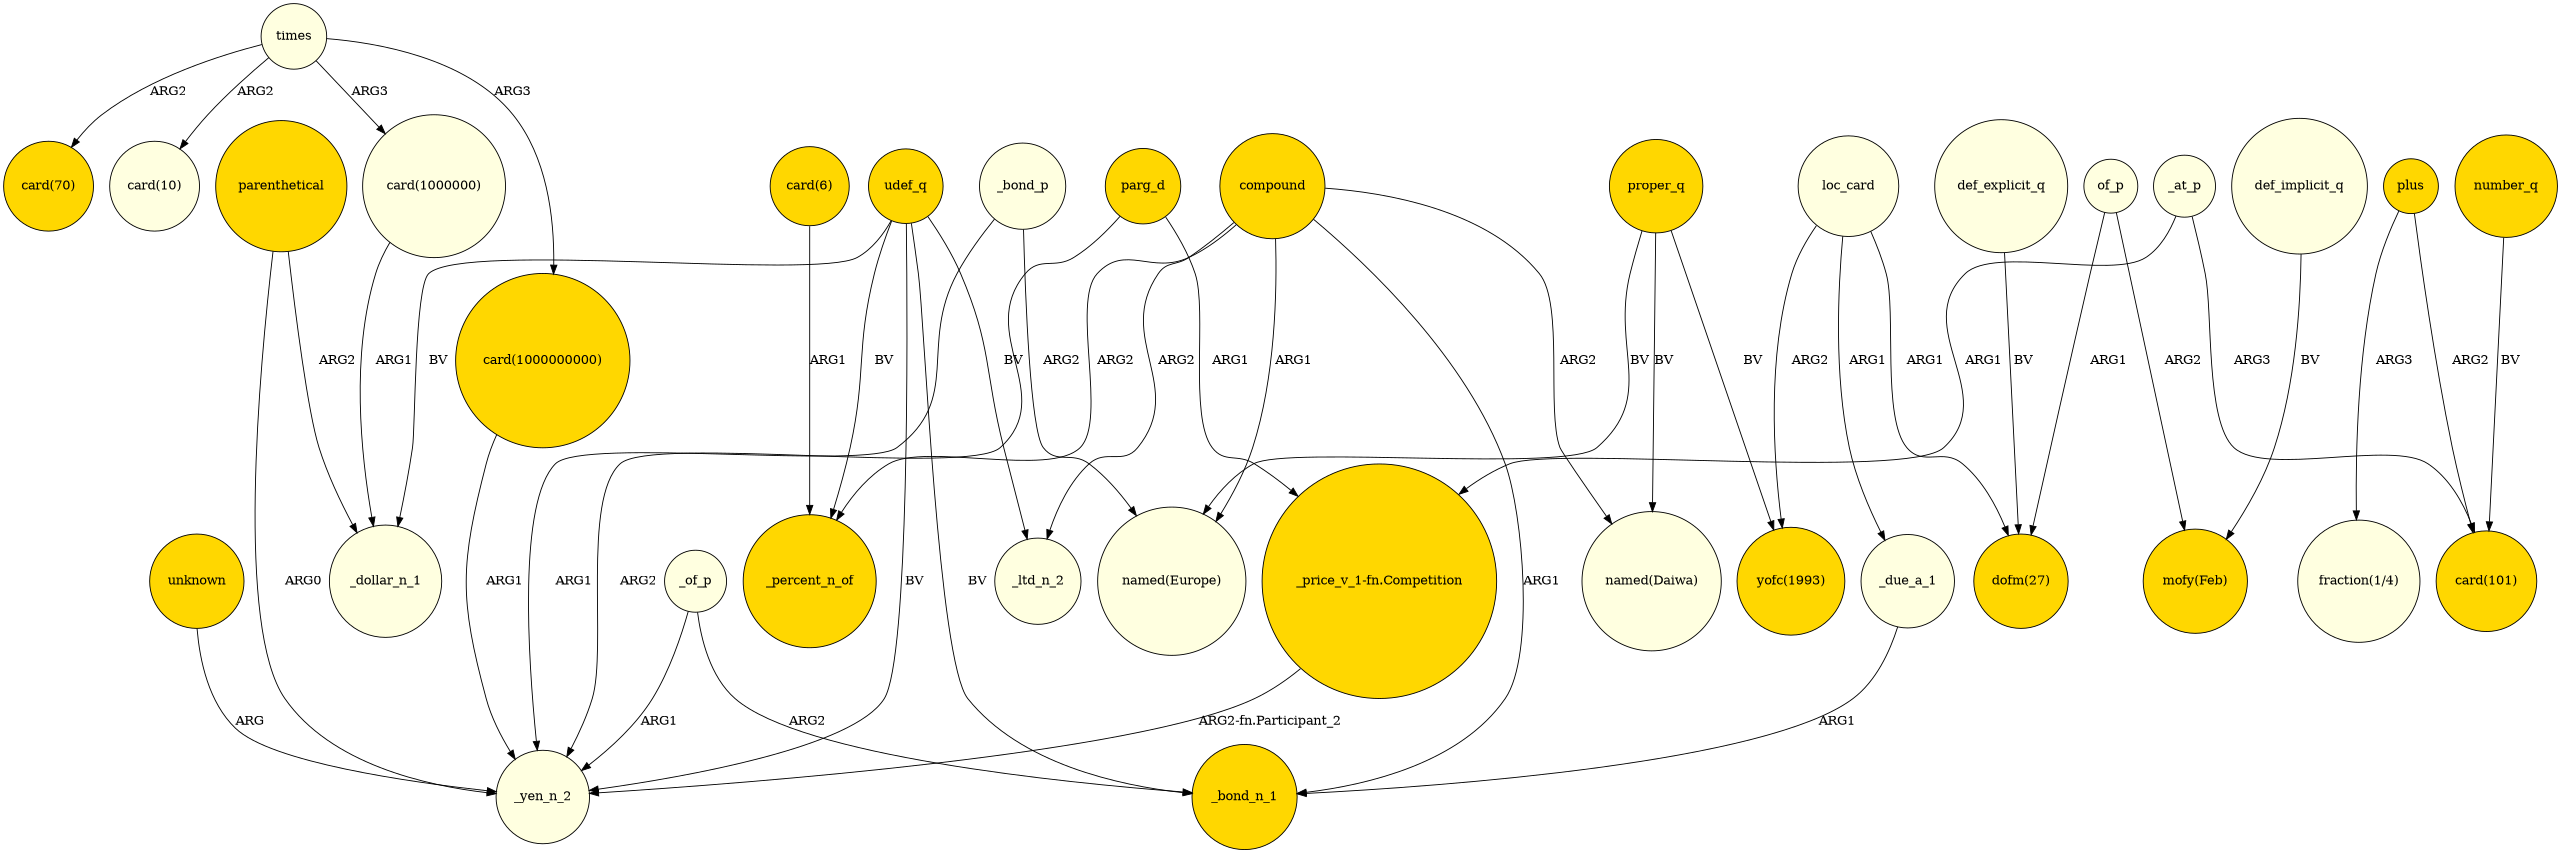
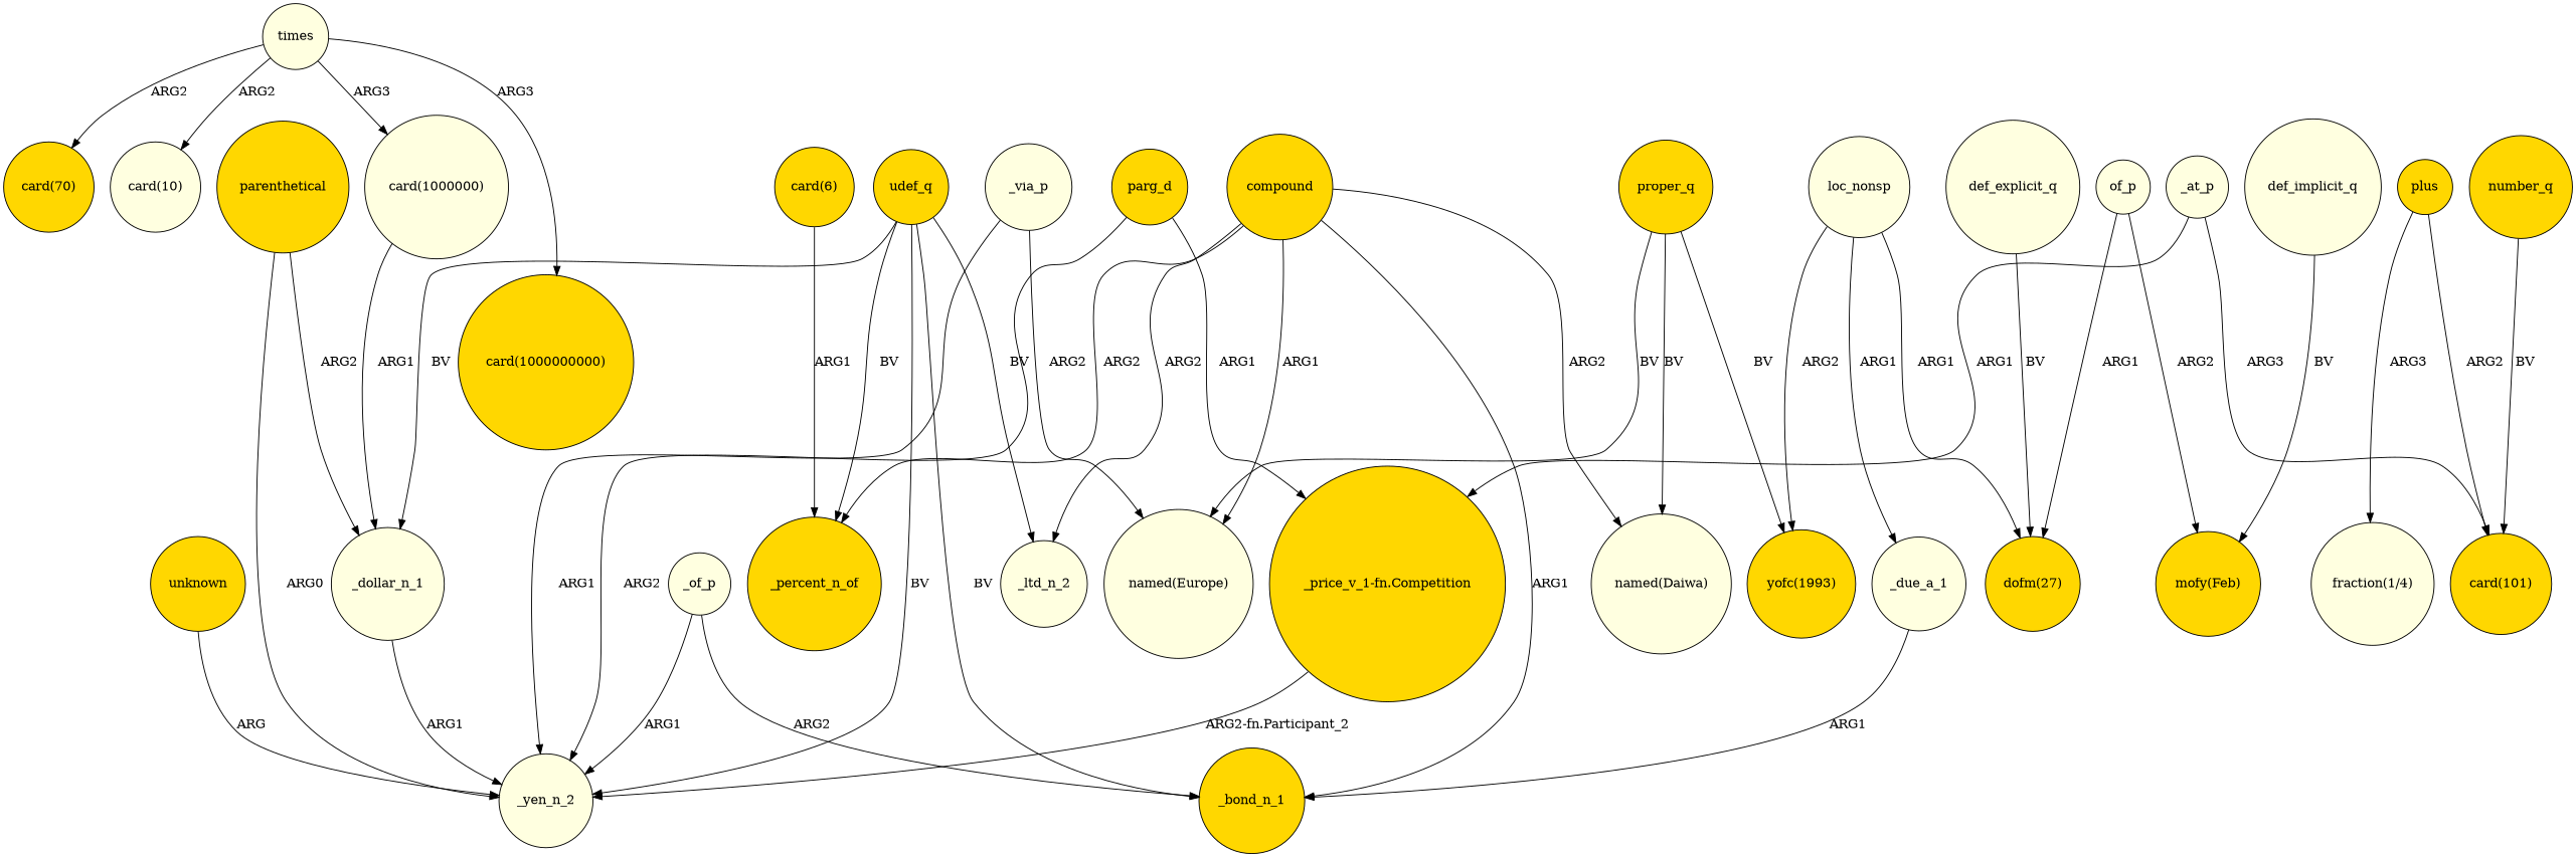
  digraph {
    node [fillcolor=gold shape=circle style=filled]
    times [fillcolor=lightyellow]
    "card(70)"
    "card(10)" [fillcolor=lightyellow]
    "card(1000000)" [fillcolor=lightyellow]
    "card(1000000000)"
    _dollar_n_1 [fillcolor=lightyellow]
    _yen_n_2 [fillcolor=lightyellow]
    def_explicit_q [fillcolor=lightyellow]
    n9 [label="dofm(27)"]
    udef_q
    _bond_n_1
    _percent_n_of
    n13 [fillcolor=lightyellow label=_ltd_n_2]
    of_p [fillcolor=lightyellow]
    "mofy(Feb)"
    "named(Europe)" [fillcolor=lightyellow]
    proper_q
    "yofc(1993)"
    "named(Daiwa)" [fillcolor=lightyellow]
    _at_p [fillcolor=lightyellow]
    "_price_v_1-fn.Competition"
    "card(101)"
    compound
    _of_p [fillcolor=lightyellow]
-   loc_nonsp [fillcolor=lightyellow label=loc_card]
+   loc_nonsp [fillcolor=lightyellow]
    _due_a_1 [fillcolor=lightyellow]
    plus
    "fraction(1/4)" [fillcolor=lightyellow]
    parg_d
    def_implicit_q [fillcolor=lightyellow]
    "card(6)"
    unknown
-   _via_p [fillcolor=lightyellow label=_bond_p]
+   _via_p [fillcolor=lightyellow]
    parenthetical
    number_q
    times -> "card(70)" [label=ARG2]
    times -> "card(10)" [label=ARG2]
    times -> "card(1000000)" [label=ARG3]
    times -> "card(1000000000)" [label=ARG3]
    "card(1000000)" -> _dollar_n_1 [label=ARG1]
-   "card(1000000000)" -> _yen_n_2 [label=ARG1]
+   _dollar_n_1 -> _yen_n_2 [label=ARG1]
    def_explicit_q -> n9 [label=BV]
    udef_q -> _dollar_n_1 [label=BV]
    udef_q -> _yen_n_2 [label=BV]
    udef_q -> _bond_n_1 [label=BV]
    udef_q -> _percent_n_of [label=BV]
    udef_q -> n13 [label=BV]
    of_p -> n9 [label=ARG1]
    of_p -> "mofy(Feb)" [label=ARG2]
    proper_q -> "named(Europe)" [label=BV]
    proper_q -> "yofc(1993)" [label=BV]
    proper_q -> "named(Daiwa)" [label=BV]
    _at_p -> "_price_v_1-fn.Competition" [label=ARG1]
    _at_p -> "card(101)" [label=ARG3]
    "_price_v_1-fn.Competition" -> _yen_n_2 [label="ARG2-fn.Participant_2"]
    compound -> _bond_n_1 [label=ARG1]
    compound -> _percent_n_of [label=ARG2]
    compound -> n13 [label=ARG2]
    compound -> "named(Europe)" [label=ARG1]
    compound -> "named(Daiwa)" [label=ARG2]
    _of_p -> _yen_n_2 [label=ARG1]
    _of_p -> _bond_n_1 [label=ARG2]
    loc_nonsp -> n9 [label=ARG1]
    loc_nonsp -> "yofc(1993)" [label=ARG2]
    loc_nonsp -> _due_a_1 [label=ARG1]
    _due_a_1 -> _bond_n_1 [label=ARG1]
    plus -> "card(101)" [label=ARG2]
    plus -> "fraction(1/4)" [label=ARG3]
    parg_d -> _yen_n_2 [label=ARG2]
    parg_d -> "_price_v_1-fn.Competition" [label=ARG1]
    def_implicit_q -> "mofy(Feb)" [label=BV]
    "card(6)" -> _percent_n_of [label=ARG1]
    unknown -> _yen_n_2 [label=ARG]
    _via_p -> _yen_n_2 [label=ARG1]
    _via_p -> "named(Europe)" [label=ARG2]
    parenthetical -> _dollar_n_1 [label=ARG2]
    parenthetical -> _yen_n_2 [label=ARG0]
    number_q -> "card(101)" [label=BV]
  }
